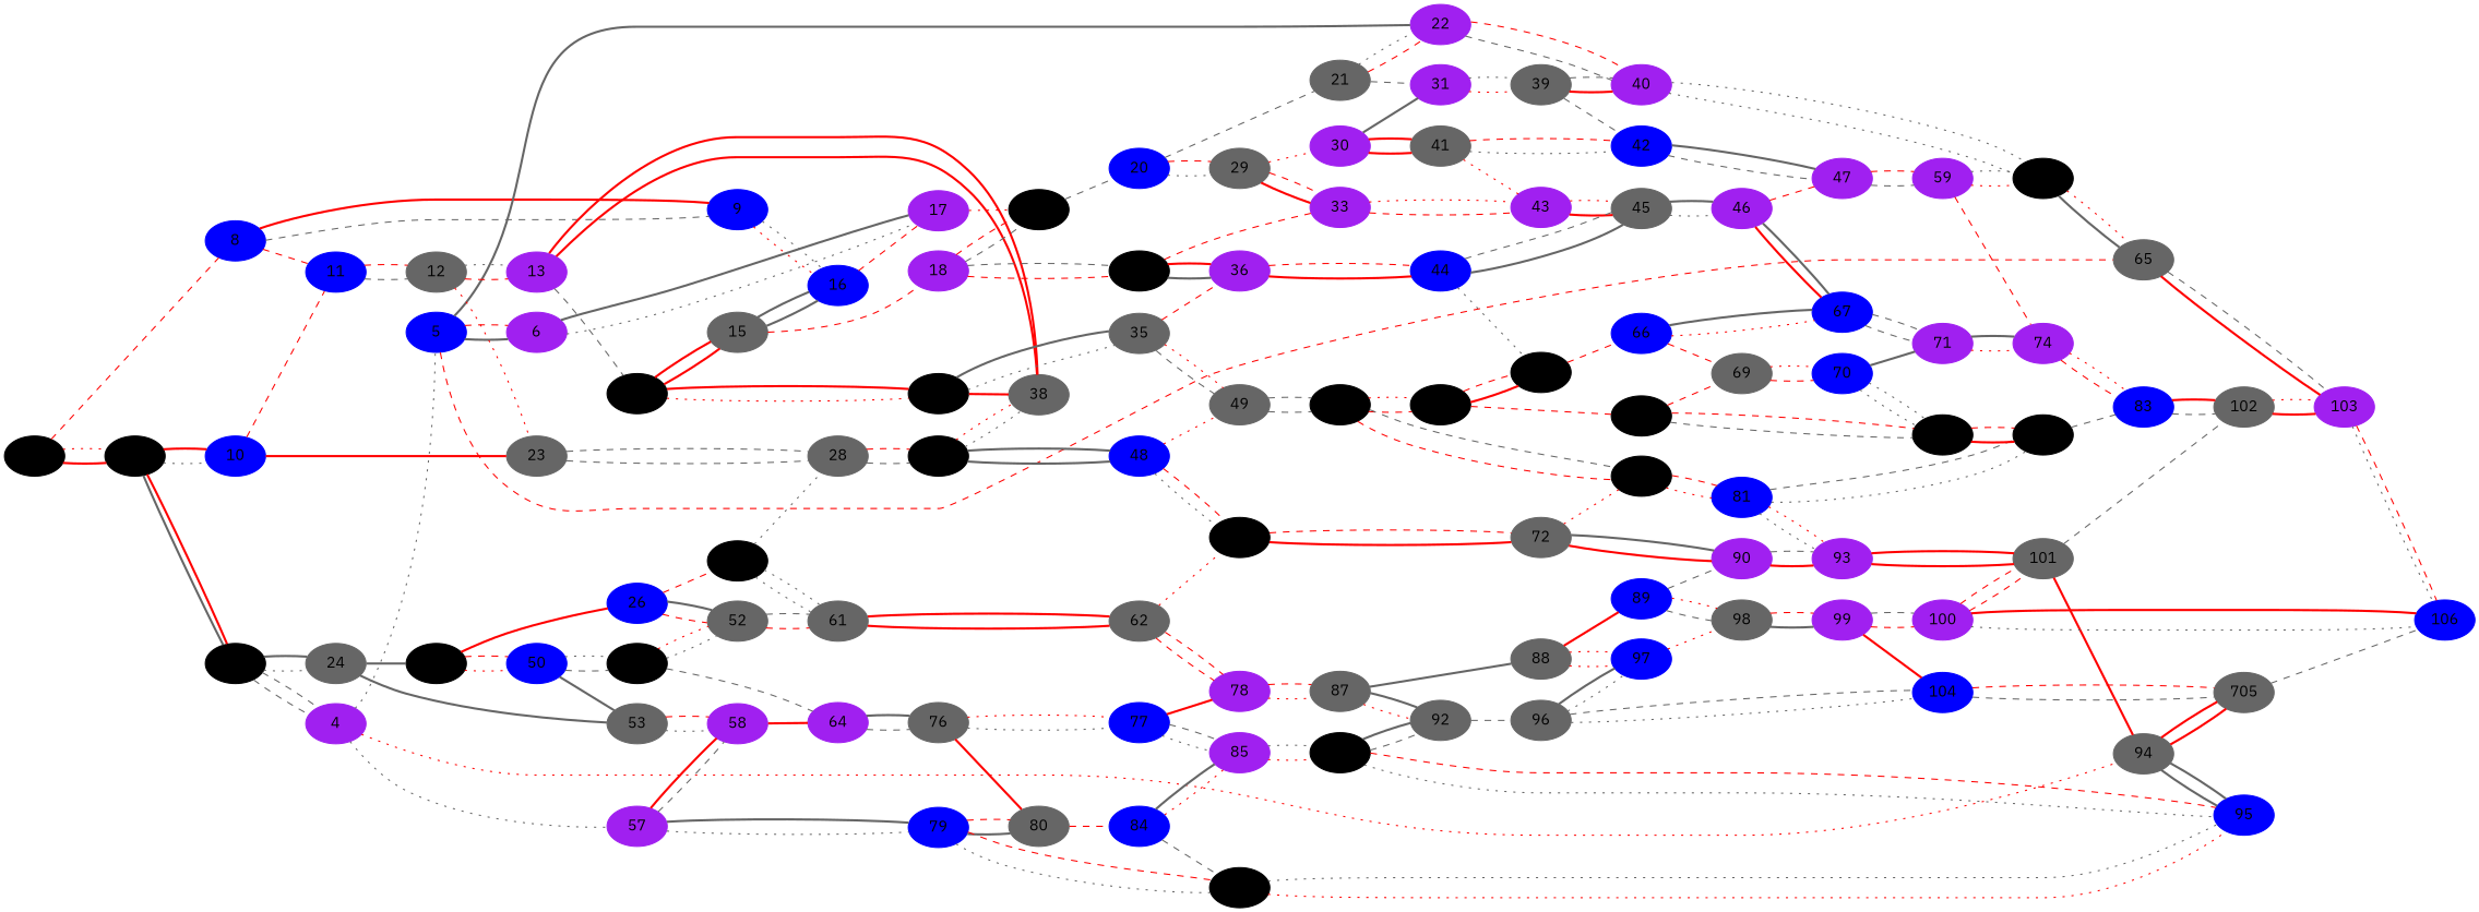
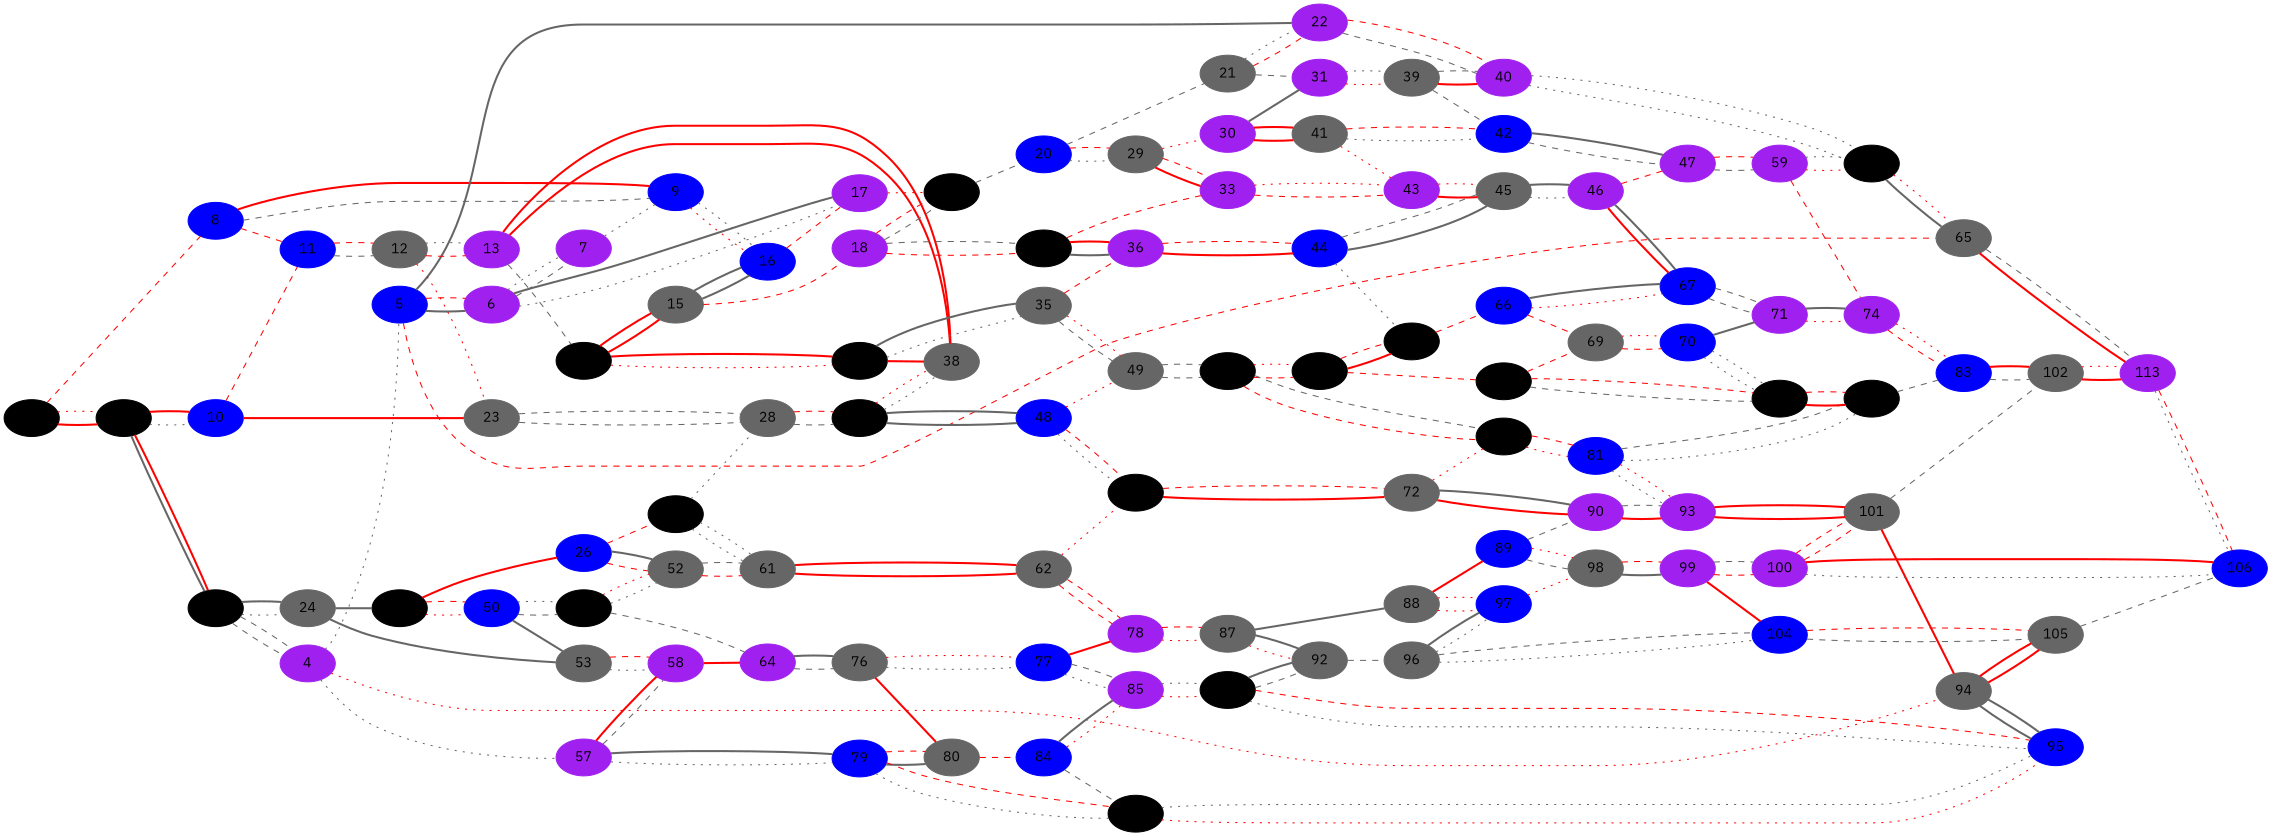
  graph {
    fontname="IBM Plex Sans"
    rankdir=LR
    node [color=gray40 fontname="IBM Plex Sans" style=filled]
    edge [color=red fontname="IBM Plex Sans" style=dashed]
    1 [color=black]
    2 [color=black]
    8 [color=blue]
    3 [color=black]
    10 [color=blue]
    9 [color=blue]
    11 [color=blue]
    4 [color=purple]
    24
    23
    5 [color=blue]
    57 [color=purple]
    94
    25 [color=black]
    53
    6 [color=purple]
    22 [color=purple]
    65
    58 [color=purple]
    79 [color=blue]
    95 [color=blue]
-   105 [label=705]
+   105
+   7 [color=purple]
    17 [color=purple]
    40 [color=purple]
-   103 [color=purple]
+   103 [color=purple label=113]
    19 [color=black]
    16 [color=blue]
    12
    28
    13 [color=purple]
    14 [color=black]
    38
    15
    34 [color=black]
    18 [color=purple]
    35
    32 [color=black]
    20 [color=blue]
    33 [color=purple]
    36 [color=purple]
    21
    29
    31 [color=purple]
    30 [color=purple]
    39
    60 [color=black]
    37 [color=black]
    26 [color=blue]
    50 [color=blue]
    27 [color=black]
    52
    51 [color=black]
    61
    62
    48 [color=blue]
    41
    43 [color=purple]
    42 [color=blue]
    44 [color=blue]
    45
    49
    54 [color=black]
    56 [color=black]
    63 [color=black]
    47 [color=purple]
    59 [color=purple]
    46 [color=purple]
    66 [color=blue]
    67 [color=blue]
    71 [color=purple]
    74 [color=purple]
    72
    55 [color=black]
    73 [color=black]
    64 [color=purple]
    76
    68 [color=black]
    81 [color=blue]
    69
    75 [color=black]
    80
    86 [color=black]
    83 [color=blue]
    78 [color=purple]
    87
    90 [color=purple]
    77 [color=blue]
    106 [color=blue]
    70 [color=blue]
    82 [color=black]
    93 [color=purple]
    102
    85 [color=purple]
    84 [color=blue]
    91 [color=black]
    88
    92
    101
    89 [color=blue]
    97 [color=blue]
    96
    98
    99 [color=purple]
    104 [color=blue]
    100 [color=purple]
    1 -- 2 [style=bold]
    1 -- 2 [style=dotted]
    1 -- 8
    2 -- 3 [color=gray40 style=bold]
    2 -- 3 [style=bold]
    2 -- 10 [color=gray40 style=dotted]
    2 -- 10 [style=bold]
    8 -- 9 [color=gray40]
    8 -- 9 [style=bold]
    8 -- 11
    3 -- 4 [color=gray40]
    3 -- 4 [color=gray40]
    3 -- 24 [color=gray40 style=dotted]
    3 -- 24 [color=gray40 style=bold]
    10 -- 11
    10 -- 23 [style=bold]
    9 -- 16 [style=dotted]
    9 -- 16 [color=gray40 style=dotted]
    11 -- 12 [color=gray40]
    11 -- 12
    4 -- 5 [color=gray40 style=dotted]
    4 -- 57 [color=gray40 style=dotted]
    4 -- 94 [style=dotted]
    24 -- 25 [color=gray40 style=bold]
    24 -- 53 [color=gray40 style=bold]
    23 -- 28 [color=gray40]
    23 -- 28 [color=gray40]
    5 -- 6 [color=gray40 style=bold]
    5 -- 6
    5 -- 22 [color=gray40 style=bold]
    5 -- 65
    57 -- 58 [color=gray40]
    57 -- 58 [style=bold]
    57 -- 79 [color=gray40 style=dotted]
    57 -- 79 [color=gray40 style=bold]
    94 -- 95 [color=gray40 style=bold]
    94 -- 95 [color=gray40 style=bold]
    94 -- 105 [style=bold]
    94 -- 105 [style=bold]
    25 -- 26 [style=bold]
    25 -- 50 [style=dotted]
    25 -- 50
    53 -- 58 [color=gray40 style=dotted]
    53 -- 58
+   6 -- 7 [color=gray40]
+   6 -- 7 [color=gray40 style=dotted]
    6 -- 17 [color=gray40 style=dotted]
    6 -- 17 [color=gray40 style=bold]
    22 -- 40 [color=gray40]
    22 -- 40
    65 -- 103 [style=bold]
    65 -- 103 [color=gray40]
    58 -- 64 [style=bold]
    79 -- 80 [color=gray40 style=bold]
    79 -- 80
    79 -- 86 [color=gray40 style=dotted]
    79 -- 86
    105 -- 106 [color=gray40]
+   7 -- 9 [color=gray40 style=dotted]
    17 -- 19 [style=dotted]
    40 -- 60 [color=gray40 style=dotted]
    40 -- 60 [color=gray40 style=dotted]
    103 -- 106 [color=gray40 style=dotted]
    103 -- 106
    19 -- 20 [color=gray40]
    16 -- 17
    12 -- 23 [style=dotted]
    12 -- 13
    12 -- 13 [color=gray40 style=dotted]
    28 -- 37 [color=gray40]
    28 -- 37
    13 -- 14 [color=gray40]
    13 -- 38 [style=bold]
    13 -- 38 [style=bold]
    14 -- 15 [style=bold]
    14 -- 15 [style=bold]
    14 -- 34 [style=dotted]
    14 -- 34 [style=bold]
    15 -- 16 [color=gray40 style=bold]
    15 -- 16 [color=gray40 style=bold]
    15 -- 18
    34 -- 38 [style=bold]
    34 -- 35 [color=gray40 style=dotted]
    34 -- 35 [color=gray40 style=bold]
    18 -- 19 [color=gray40]
    18 -- 19
    18 -- 32
    18 -- 32 [color=gray40]
    35 -- 36
    35 -- 49 [color=gray40]
    35 -- 49 [style=dotted]
    32 -- 33
    32 -- 36 [color=gray40 style=bold]
    32 -- 36 [style=bold]
    20 -- 21 [color=gray40]
    20 -- 29 [color=gray40 style=dotted]
    20 -- 29
    33 -- 43
    33 -- 43 [style=dotted]
    36 -- 44 [style=bold]
    36 -- 44
    21 -- 22
    21 -- 22 [color=gray40 style=dotted]
    21 -- 31 [color=gray40]
    29 -- 33 [style=bold]
    29 -- 33
    29 -- 30 [style=dotted]
    31 -- 39 [style=dotted]
    31 -- 39 [color=gray40 style=dotted]
    30 -- 31 [color=gray40 style=bold]
    30 -- 41 [style=bold]
    30 -- 41 [style=bold]
    39 -- 40 [style=bold]
    39 -- 40 [color=gray40]
    39 -- 42 [color=gray40]
    60 -- 65 [color=gray40 style=bold]
    60 -- 65 [style=dotted]
    37 -- 38 [color=gray40 style=dotted]
    37 -- 38 [style=dotted]
    37 -- 48 [color=gray40 style=bold]
    37 -- 48 [color=gray40 style=bold]
    26 -- 27
    26 -- 52
    26 -- 52 [color=gray40 style=bold]
    50 -- 53 [color=gray40 style=bold]
    50 -- 51 [color=gray40]
    50 -- 51 [color=gray40 style=dotted]
    27 -- 28 [color=gray40 style=dotted]
    27 -- 61 [color=gray40 style=dotted]
    27 -- 61 [color=gray40 style=dotted]
    52 -- 61
    52 -- 61 [color=gray40]
    51 -- 52 [color=gray40 style=dotted]
    51 -- 52 [style=dotted]
    51 -- 64 [color=gray40]
    61 -- 62 [style=bold]
    61 -- 62 [style=bold]
    62 -- 63 [style=dotted]
    62 -- 78
    62 -- 78
    48 -- 49 [style=dotted]
    48 -- 63 [color=gray40 style=dotted]
    48 -- 63
    41 -- 43 [style=dotted]
    41 -- 42 [color=gray40 style=dotted]
    41 -- 42
    43 -- 45 [style=bold]
    43 -- 45 [style=dotted]
    42 -- 47 [color=gray40]
    42 -- 47 [color=gray40 style=bold]
    44 -- 45 [color=gray40 style=bold]
    44 -- 45 [color=gray40]
    44 -- 56 [color=gray40 style=dotted]
    45 -- 46 [color=gray40 style=dotted]
    45 -- 46 [color=gray40 style=bold]
    49 -- 54 [color=gray40]
    49 -- 54 [color=gray40]
    54 -- 55
    54 -- 55 [style=dotted]
    54 -- 73
    54 -- 73 [color=gray40]
    56 -- 66
    63 -- 72 [style=bold]
    63 -- 72
    47 -- 59 [color=gray40]
    47 -- 59
    59 -- 60 [style=dotted]
    59 -- 60 [color=gray40 style=dotted]
    59 -- 74
    46 -- 47
    46 -- 67 [style=bold]
    46 -- 67 [color=gray40 style=bold]
    66 -- 67 [style=dotted]
    66 -- 67 [color=gray40 style=bold]
    66 -- 69
    67 -- 71 [color=gray40]
    67 -- 71 [color=gray40]
    71 -- 74 [style=dotted]
    71 -- 74 [color=gray40 style=bold]
    74 -- 83
    74 -- 83 [style=dotted]
    72 -- 73 [style=dotted]
    72 -- 90 [style=bold]
    72 -- 90 [color=gray40 style=bold]
    55 -- 56 [style=bold]
    55 -- 56
    55 -- 68
    73 -- 81 [style=dotted]
    73 -- 81
    64 -- 76 [color=gray40]
    64 -- 76 [color=gray40 style=bold]
    76 -- 80 [style=bold]
    76 -- 77 [color=gray40 style=dotted]
    76 -- 77 [style=dotted]
    68 -- 69
    68 -- 75 [color=gray40]
    68 -- 75
    81 -- 82 [color=gray40 style=dotted]
    81 -- 82 [color=gray40]
    81 -- 93 [color=gray40 style=dotted]
    81 -- 93 [style=dotted]
    69 -- 70
    69 -- 70 [style=dotted]
    75 -- 82 [style=bold]
    75 -- 82
    80 -- 84
    86 -- 95 [style=dotted]
    86 -- 95 [color=gray40 style=dotted]
    83 -- 102 [color=gray40]
    83 -- 102 [style=bold]
    78 -- 87 [style=dotted]
    78 -- 87
    87 -- 88 [color=gray40 style=bold]
    87 -- 92 [style=dotted]
    87 -- 92 [color=gray40 style=bold]
    90 -- 93 [style=bold]
    90 -- 93 [color=gray40]
    77 -- 78 [style=bold]
    77 -- 85 [color=gray40 style=dotted]
    77 -- 85 [color=gray40]
    70 -- 71 [color=gray40 style=bold]
    70 -- 75 [color=gray40 style=dotted]
    70 -- 75 [color=gray40 style=dotted]
    82 -- 83 [color=gray40]
    93 -- 101 [style=bold]
    93 -- 101 [style=bold]
    102 -- 103 [style=bold]
    102 -- 103 [style=dotted]
    85 -- 91 [style=dotted]
    85 -- 91 [color=gray40 style=dotted]
    84 -- 86 [color=gray40]
    84 -- 85 [style=dotted]
    84 -- 85 [color=gray40 style=bold]
    91 -- 95 [color=gray40 style=dotted]
    91 -- 95
    91 -- 92 [color=gray40]
    91 -- 92 [color=gray40 style=bold]
    88 -- 89 [style=bold]
    88 -- 97 [style=dotted]
    88 -- 97 [style=dotted]
    92 -- 96 [color=gray40]
    101 -- 94 [style=bold]
    101 -- 102 [color=gray40]
    89 -- 90 [color=gray40]
    89 -- 98 [color=gray40]
    89 -- 98 [style=dotted]
    97 -- 98 [style=dotted]
    96 -- 97 [color=gray40 style=dotted]
    96 -- 97 [color=gray40 style=bold]
    96 -- 104 [color=gray40 style=dotted]
    96 -- 104 [color=gray40]
    98 -- 99 [color=gray40 style=bold]
    98 -- 99
    99 -- 104 [style=bold]
    99 -- 100
    99 -- 100 [color=gray40]
    104 -- 105 [color=gray40]
    104 -- 105
    100 -- 106 [color=gray40 style=dotted]
    100 -- 106 [style=bold]
    100 -- 101
    100 -- 101
  }
